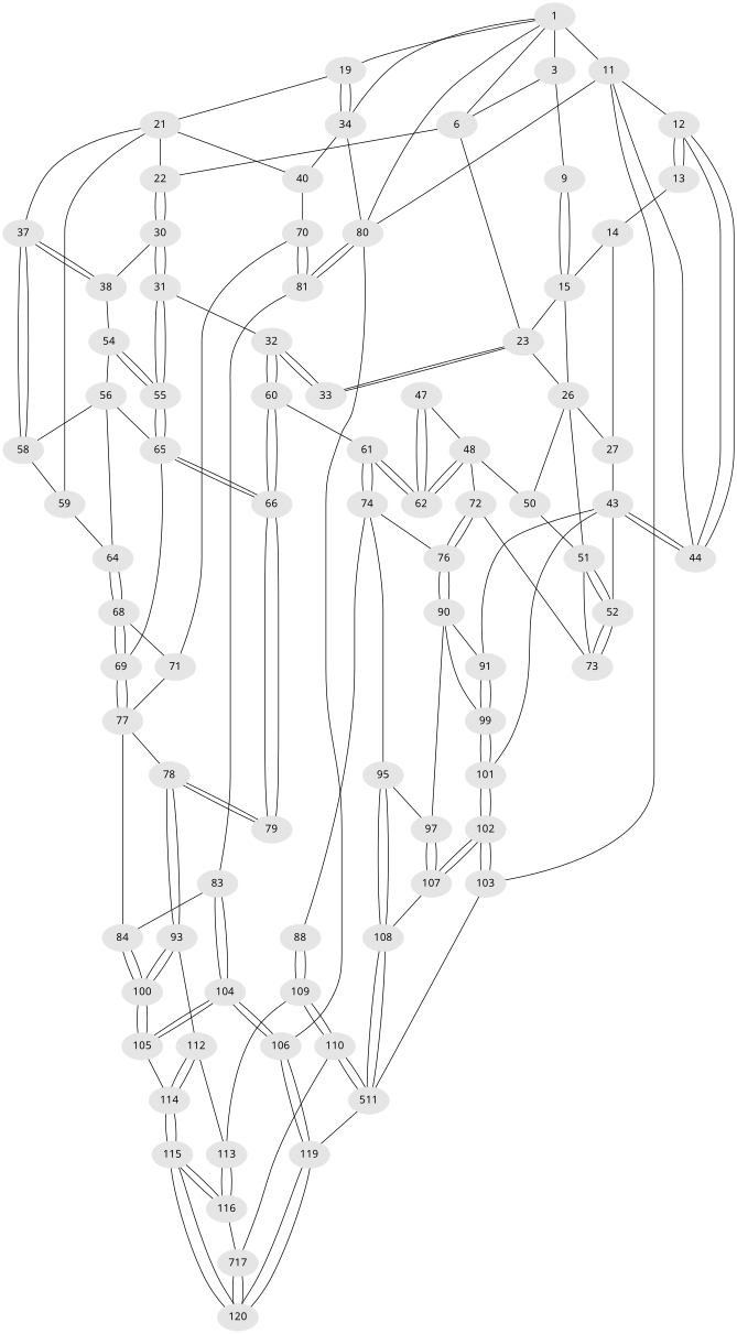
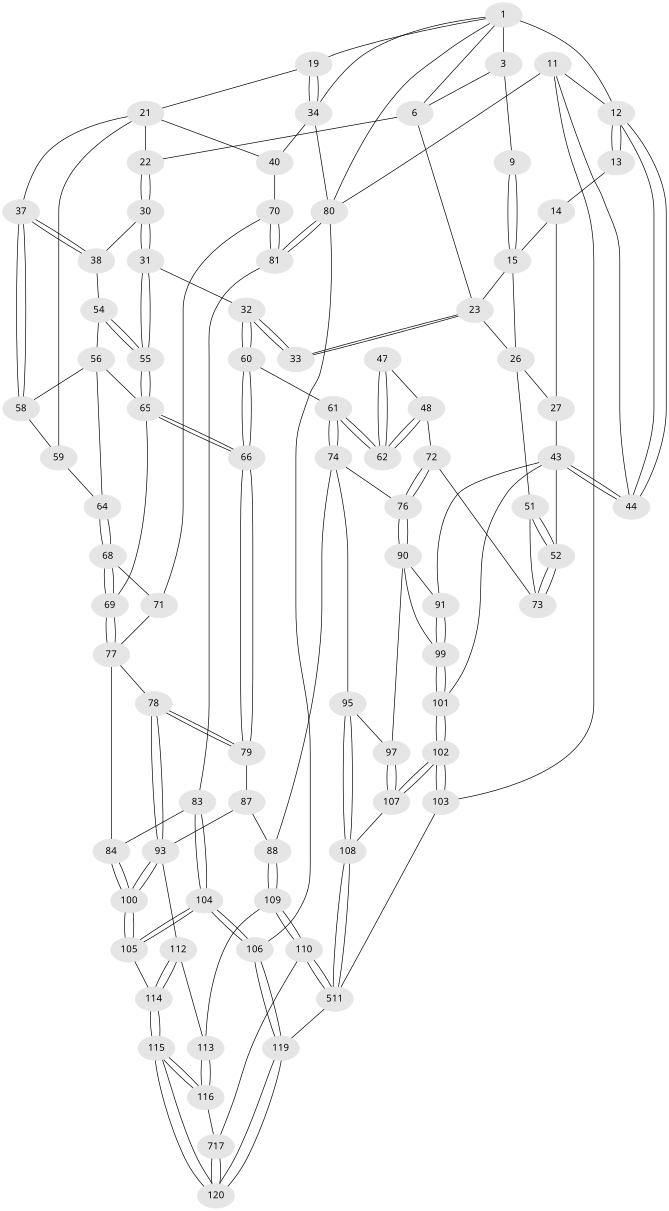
  graph {
    fontname="Noto Sans"
    node [color=gray90 fontname="Noto Sans" style=filled]
    edge [fontname="Noto Sans"]
    1 [super="+2+5"]
    3 [super="+4"]
    6 [super="+7"]
    11 [super="+86"]
    19 [super="+20"]
    34 [super="+35"]
    80 [super="+85"]
    9 [super="+10"]
    22
    23 [super="+24"]
    12
    44
    103
    21 [super="+36"]
    40
    81
    106
    15 [super="+25"]
    30
    26 [super="+29"]
    33
    13
    n23 [label=511 super="+118"]
    14 [super="+16"]
    27 [super="+42"]
    43 [super="+53"]
-   50
    51 [super="+63"]
    37
    59
    38
    58
    70
    64
    31
    52
    73
    91
    101
    32
    55
    54
    60
    65 [super="+67"]
    61
    66
    48 [super="+49"]
    47
    62
    56 [super="+57"]
    71
    99
    102
    72
    76
    69
    68
    74 [super="+75+89"]
    79
    88
    95 [super="+96"]
    77 [super="+82"]
+   87
    78
    84
    83
    90 [super="+98"]
    109
    97
    108
    93 [super="+94"]
    100
    112
    119
    104
    105
    110
    113
    107
    114
    115
    120
    n83 [label=717]
    116
    1 -- 3
    1 -- 6
-   1 -- 11 [weight=2]
+   1 -- 12 [weight=2]
    1 -- 19
    1 -- 34
    1 -- 80
    3 -- 6
    3 -- 9 [weight=2]
    6 -- 22
    6 -- 23
    11 -- 80
    11 -- 12
    11 -- 44
    11 -- 103
    19 -- 34 [weight=2]
    19 -- 34
    19 -- 21
    34 -- 80
    34 -- 40
    80 -- 81
    80 -- 81
    80 -- 106
    9 -- 15
    9 -- 15
    22 -- 30
    22 -- 30
    23 -- 26
    23 -- 33
    23 -- 33
    12 -- 44
    12 -- 44
    12 -- 13
    12 -- 13
    103 -- n23
    21 -- 22
    21 -- 40
    21 -- 37
    21 -- 59
    40 -- 70
    81 -- 83
    106 -- 119
    106 -- 119
    15 -- 23
    15 -- 26
    30 -- 38
    30 -- 31
    30 -- 31
    26 -- 27 [weight=2]
-   26 -- 50
    26 -- 51
    13 -- 14 [weight=2]
    n23 -- 119
    14 -- 15
    14 -- 27
    27 -- 43
    43 -- 44
    43 -- 44
    43 -- 52
    43 -- 91
    43 -- 101
-   50 -- 51
    51 -- 52
    51 -- 52
    51 -- 73
    37 -- 38
    37 -- 38
    37 -- 58
    37 -- 58
    59 -- 64
    38 -- 54
    58 -- 59
    70 -- 81
    70 -- 81
    70 -- 71
    64 -- 68
    64 -- 68
    31 -- 32
    31 -- 55
    31 -- 55
    52 -- 73
    52 -- 73
    91 -- 99
    91 -- 99
    101 -- 102
    101 -- 102
    32 -- 33
    32 -- 33
    32 -- 60
    32 -- 60
    55 -- 65
    55 -- 65
    54 -- 55
    54 -- 55
    54 -- 56
    60 -- 61
    60 -- 66
    60 -- 66
    65 -- 66
    65 -- 66
    65 -- 69
    61 -- 62
    61 -- 62
    61 -- 74
    61 -- 74
    66 -- 79
    66 -- 79
-   48 -- 50
    48 -- 62
    48 -- 62
    48 -- 72
    47 -- 48
    47 -- 62
    47 -- 62
    56 -- 58
    56 -- 64
    56 -- 65
    71 -- 77
    99 -- 101
    99 -- 101
    102 -- 103
    102 -- 103
    102 -- 107
    102 -- 107
    72 -- 73
    72 -- 76
    72 -- 76
    76 -- 90
    76 -- 90
    69 -- 77
    69 -- 77
    68 -- 71
    68 -- 69
    68 -- 69
    74 -- 76
    74 -- 88
    74 -- 95 [weight=2]
+   79 -- 87
    88 -- 109
    88 -- 109
    95 -- 97
    95 -- 108
    95 -- 108
    77 -- 78
    77 -- 84
+   87 -- 88
+   87 -- 93
    78 -- 79
    78 -- 79
    78 -- 93
    78 -- 93
    84 -- 100
    84 -- 100
    83 -- 84
    83 -- 104
    83 -- 104
    90 -- 91
    90 -- 99
    90 -- 97
    109 -- 110
    109 -- 110
    109 -- 113
    97 -- 107
    97 -- 107
    108 -- n23
    108 -- n23
    93 -- 100
    93 -- 100
    93 -- 112
    100 -- 105
    100 -- 105
    112 -- 113
    112 -- 114
    112 -- 114
    119 -- 120
    119 -- 120
    104 -- 106
    104 -- 106
    104 -- 105
    104 -- 105
    105 -- 114
    110 -- n23
    110 -- n23
    110 -- n83
    113 -- 116
    113 -- 116
    107 -- 108
    114 -- 115
    114 -- 115
    115 -- 120
    115 -- 120
    115 -- 116
    115 -- 116
    n83 -- 120
    n83 -- 120
    116 -- n83
  }
